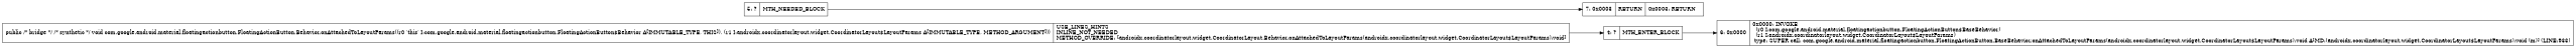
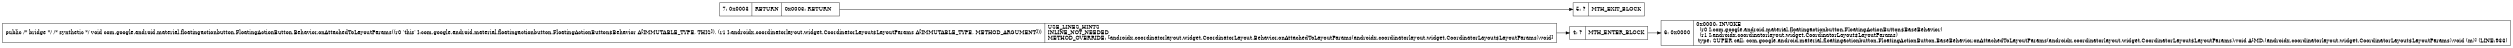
  digraph {
    rankdir=LR
    node [shape=record]
    n1 [label="{4\:\ ?|MTH_ENTER_BLOCK\l}"]
    n2 [label="{6\:\ 0x0000|0x0000: INVOKE  \l  (r0 I:com.google.android.material.floatingactionbutton.FloatingActionButton$BaseBehavior)\l  (r1 I:androidx.coordinatorlayout.widget.CoordinatorLayout$LayoutParams)\l type: SUPER call: com.google.android.material.floatingactionbutton.FloatingActionButton.BaseBehavior.onAttachedToLayoutParams(androidx.coordinatorlayout.widget.CoordinatorLayout$LayoutParams):void A[MD:(androidx.coordinatorlayout.widget.CoordinatorLayout$LayoutParams):void (m)] (LINE:933)\l}"]
    n3 [label="{7\:\ 0x0003|RETURN\l|0x0003: RETURN   \l}"]
-   n4 [label="{5\:\ ?|MTH_NEEDED_BLOCK\l}"]
+   n4 [label="{5\:\ ?|MTH_EXIT_BLOCK\l}"]
    n5 [label="{public \/* bridge *\/ \/* synthetic *\/ void com.google.android.material.floatingactionbutton.FloatingActionButton.Behavior.onAttachedToLayoutParams((r0 'this' I:com.google.android.material.floatingactionbutton.FloatingActionButton$Behavior A[IMMUTABLE_TYPE, THIS]), (r1 I:androidx.coordinatorlayout.widget.CoordinatorLayout$LayoutParams A[IMMUTABLE_TYPE, METHOD_ARGUMENT]))  | USE_LINES_HINTS\lINLINE_NOT_NEEDED\lMETHOD_OVERRIDE: [androidx.coordinatorlayout.widget.CoordinatorLayout.Behavior.onAttachedToLayoutParams(androidx.coordinatorlayout.widget.CoordinatorLayout$LayoutParams):void]\l}"]
    n1 -> n2
-   n4 -> n3
+   n3 -> n4
    n5 -> n1
  }
